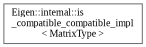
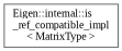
  digraph {
    rankdir=LR
    fontname="Liberation Serif"
-   n1 [color=grey40 fillcolor=white fontname="Liberation Serif" fontsize=10 height=0.2 label="Eigen::internal::is\l_compatible_compatible_impl\l\< MatrixType \>" shape=box style=filled width=0.4]
+   n1 [color=grey40 fillcolor=white fontname="Liberation Serif" fontsize=10 height=0.2 label="Eigen::internal::is\l_ref_compatible_impl\l\< MatrixType \>" shape=box style=filled width=0.4]
  }
